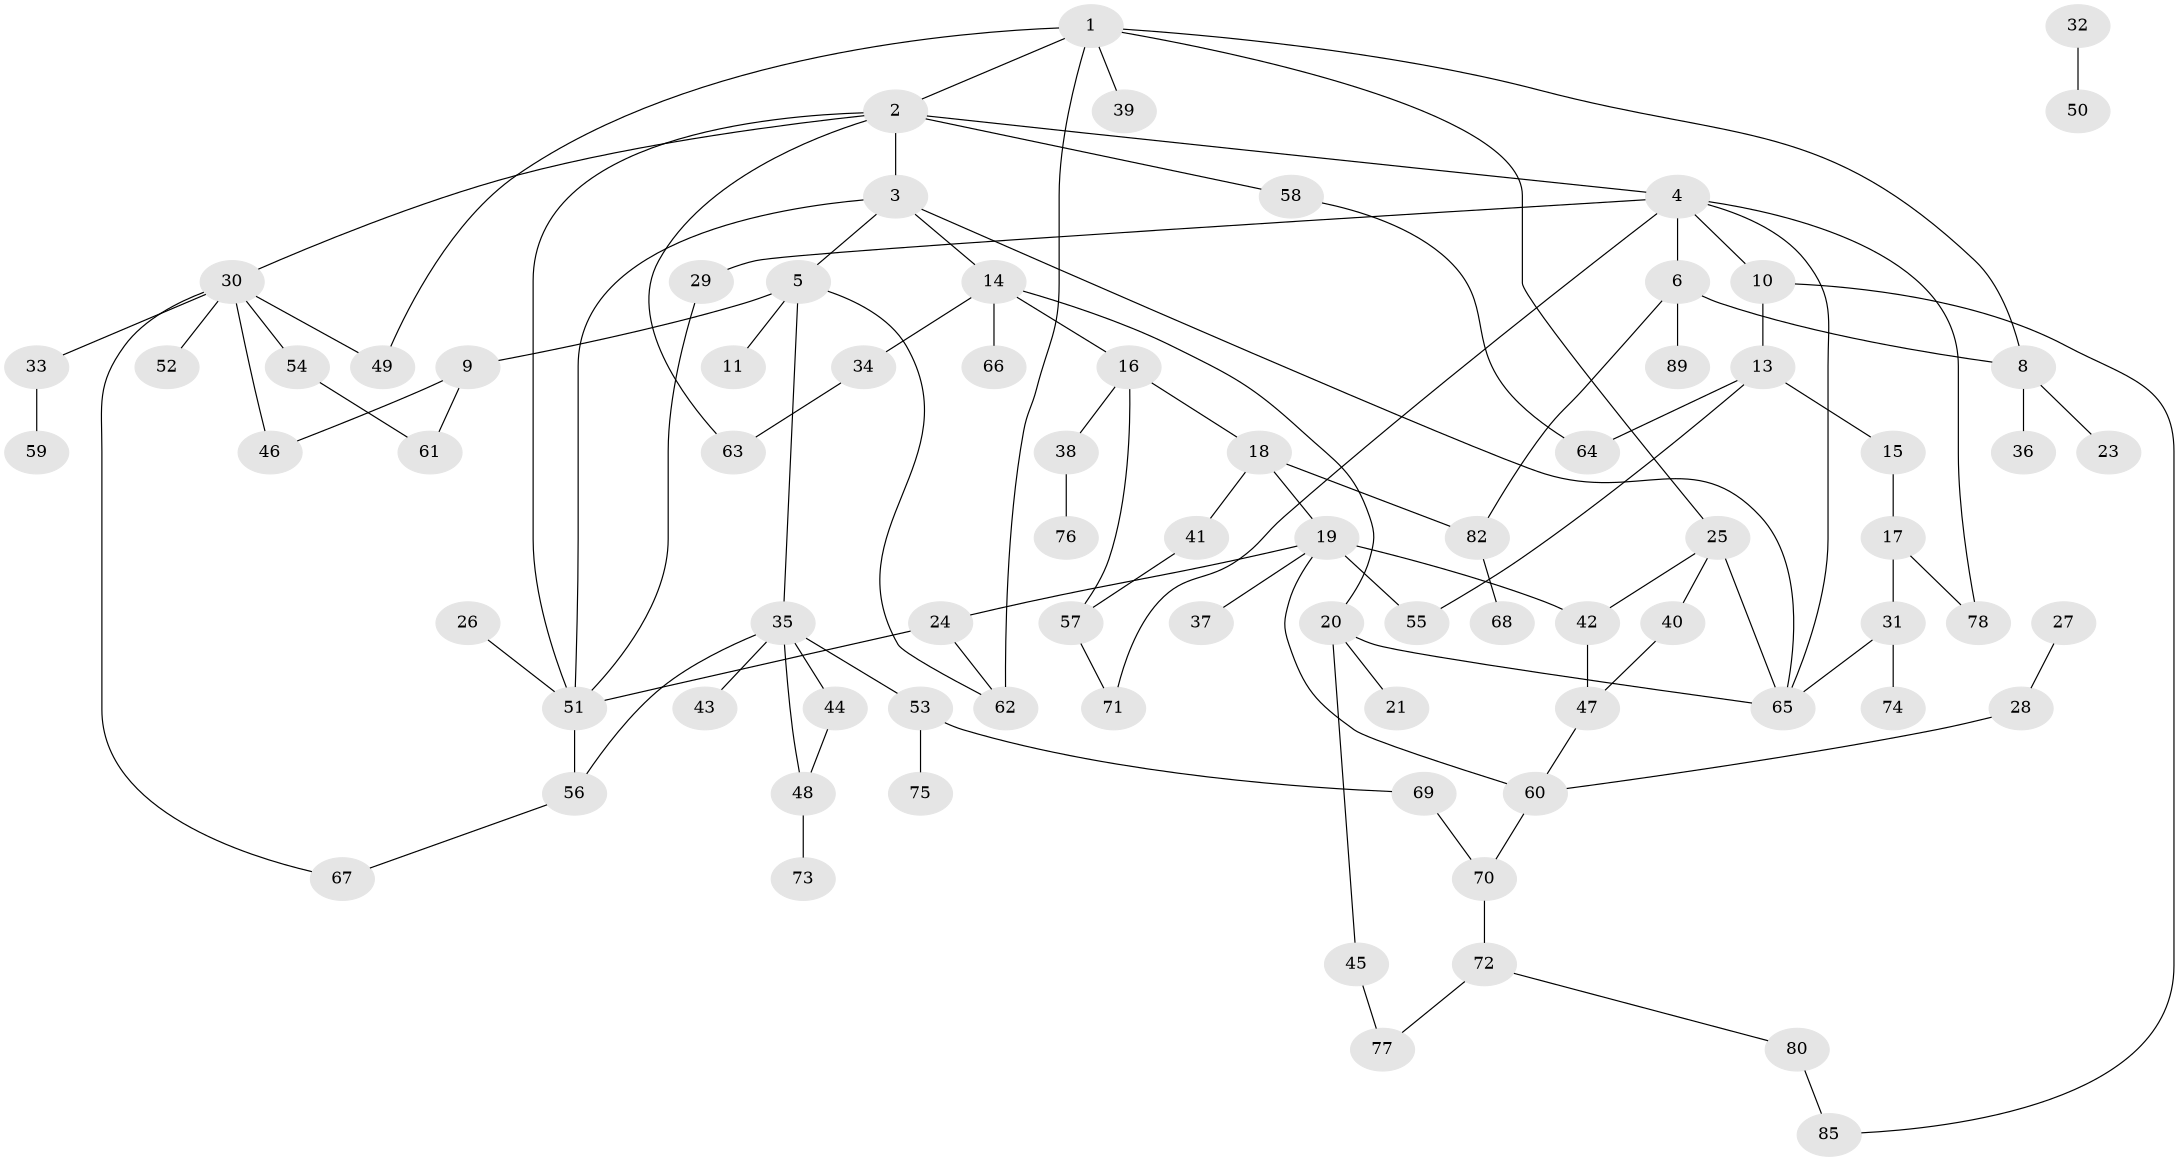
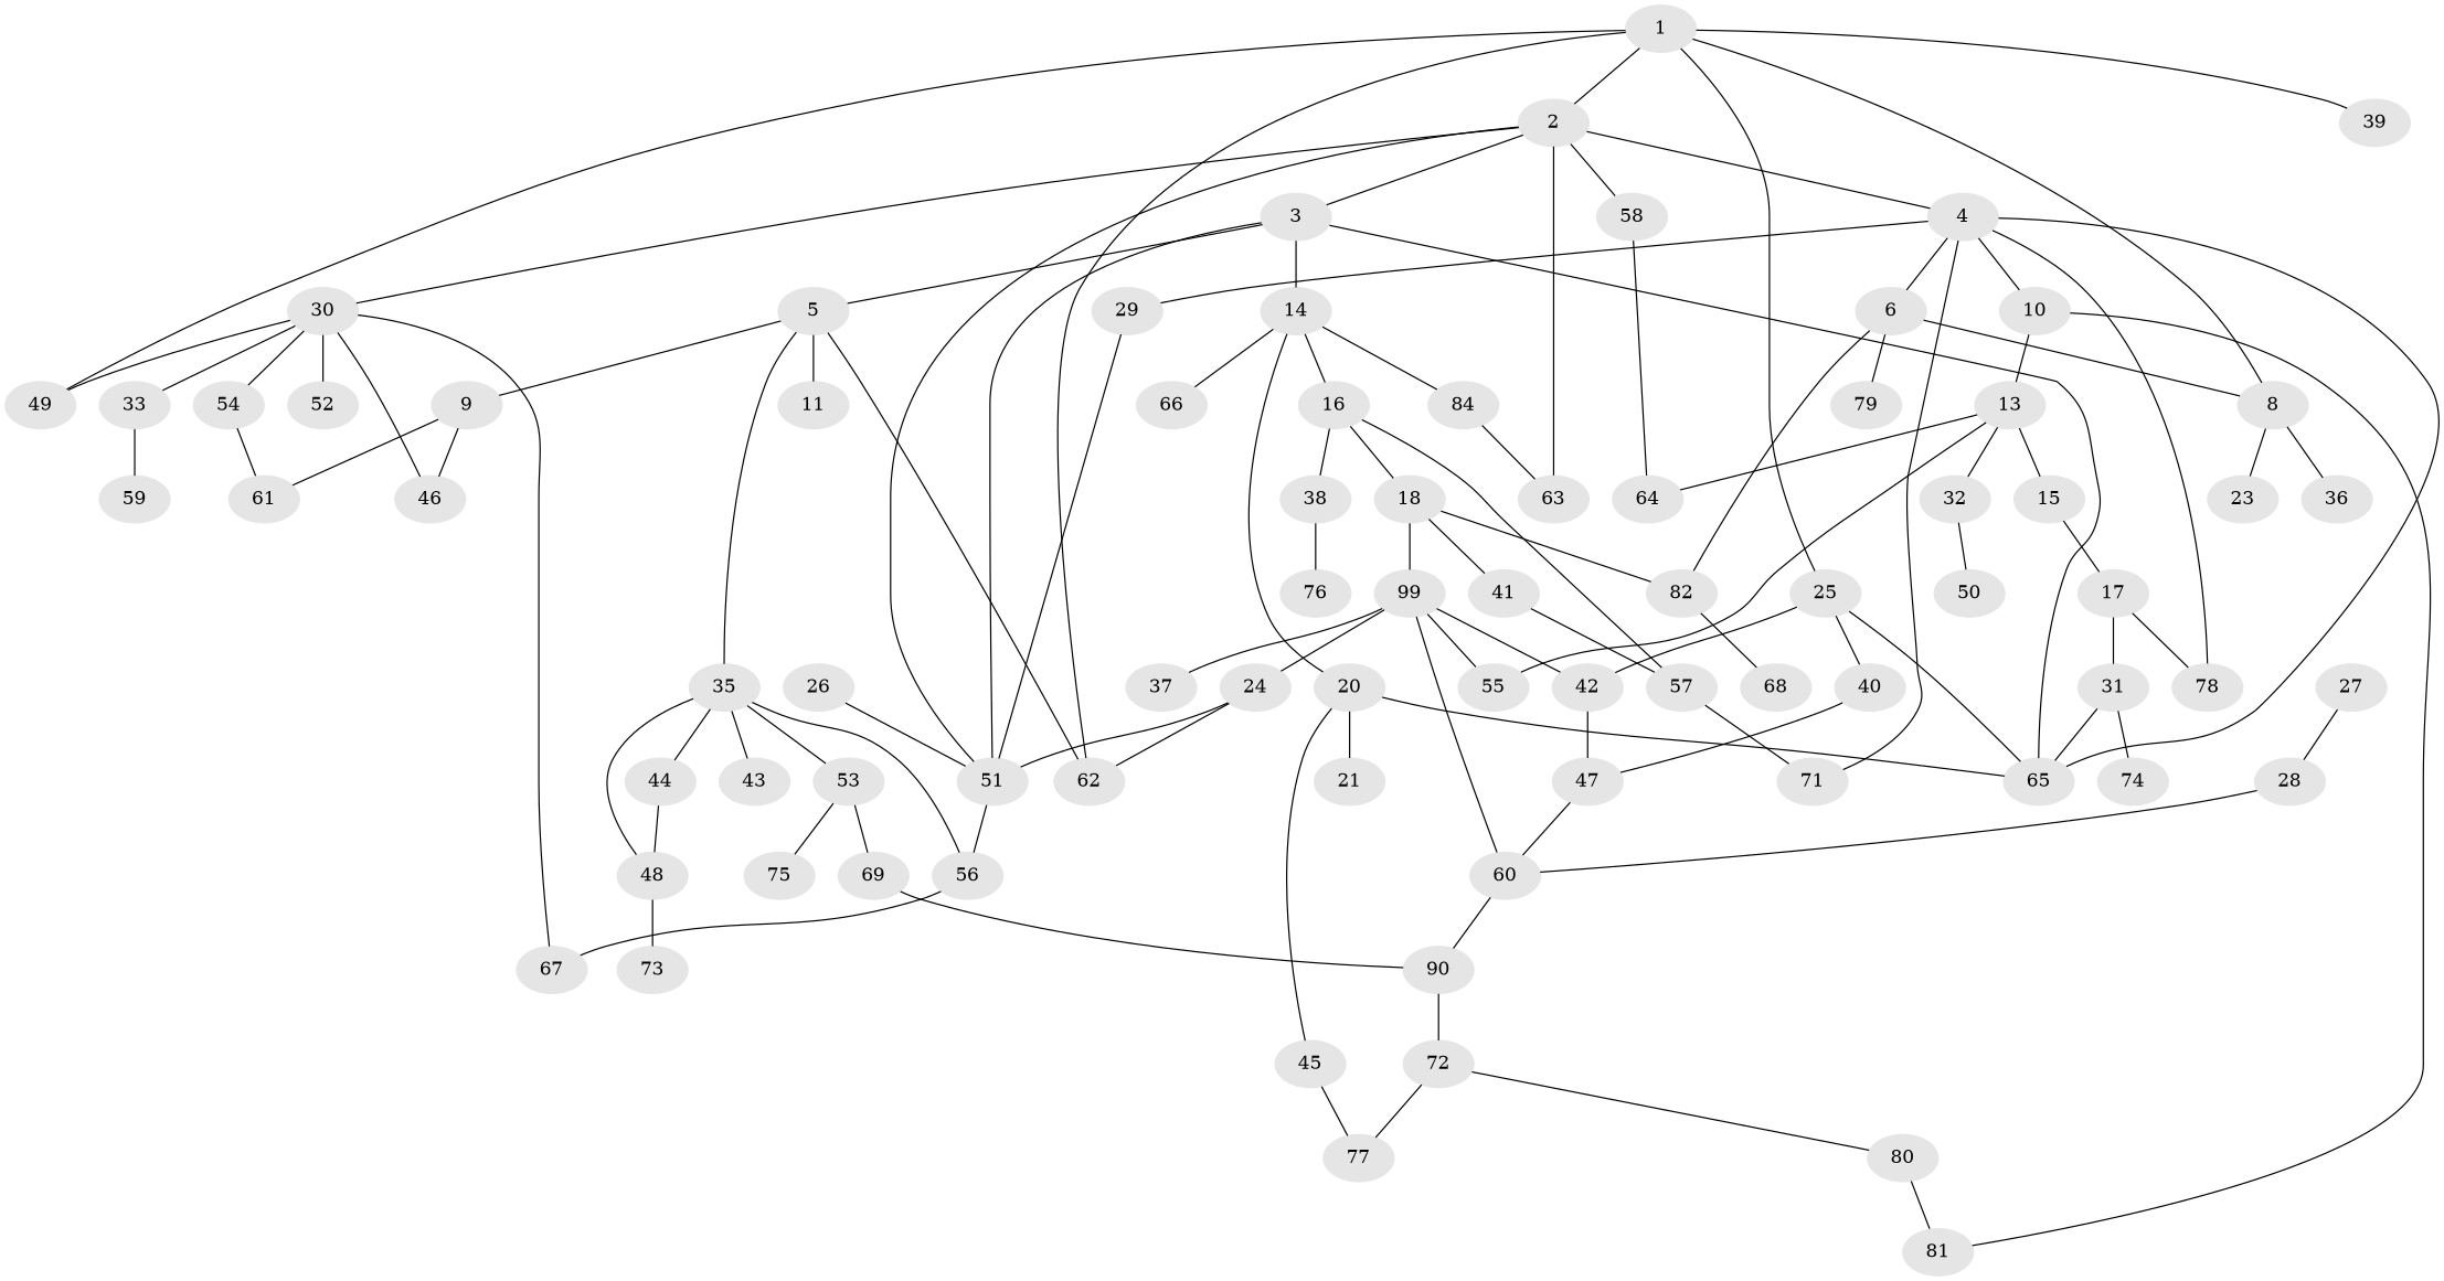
  graph {
    node [color=gray90 style=filled]
    1
    2
    8
    25
    39
    49
    62
    3
    4
    30
    51
    58
    63
    36
    23
    65
    42
    40
    5
    14
    6
    10
    29
    71
    78
    46
    33
    52
    54
    67
    56
    64
    9
    11
    35
    16
    20
-   34
+   34 [label=84]
    66
    n40 [label=82]
-   79 [label=89]
+   79
    13
-   81 [label=85]
+   81
    61
    43
    44
    48
    53
    68
    15
    32
    55
    26
    27
    28
    17
    50
    18
    38
    57
    21
    45
    31
-   19
+   19 [label=99]
    41
    76
    74
    24
    37
    60
    47
-   70
+   70 [label=90]
    77
    59
    73
    69
    75
    72
    80
    1 -- 2
    1 -- 8
    1 -- 25
    1 -- 39
    1 -- 49
    1 -- 62
    2 -- 3
    2 -- 4
    2 -- 30
    2 -- 51
    2 -- 58
    2 -- 63
    8 -- 36
    8 -- 23
    25 -- 65
    25 -- 42
    25 -- 40
    3 -- 51
    3 -- 65
    3 -- 5
    3 -- 14
    4 -- 65
    4 -- 6
    4 -- 10
    4 -- 29
    4 -- 71
    4 -- 78
    30 -- 49
    30 -- 46
    30 -- 33
    30 -- 52
    30 -- 54
    30 -- 67
    51 -- 56
    58 -- 64
    42 -- 47
    40 -- 47
    5 -- 62
    5 -- 9
    5 -- 11
    5 -- 35
    14 -- 16
    14 -- 20
    14 -- 34
    14 -- 66
    6 -- 8
    6 -- n40
    6 -- 79
    10 -- 13
    10 -- 81
    29 -- 51
    33 -- 59
    54 -- 61
    56 -- 67
    9 -- 46
    9 -- 61
    35 -- 56
    35 -- 43
    35 -- 44
    35 -- 48
    35 -- 53
    16 -- 18
    16 -- 38
    16 -- 57
    20 -- 65
    20 -- 21
    20 -- 45
    34 -- 63
    n40 -- 68
    13 -- 64
    13 -- 15
+   13 -- 32
    13 -- 55
    44 -- 48
    48 -- 73
    53 -- 69
    53 -- 75
    15 -- 17
    32 -- 50
    26 -- 51
    27 -- 28
    28 -- 60
    17 -- 78
    17 -- 31
    18 -- n40
    18 -- 19
    18 -- 41
    38 -- 76
    57 -- 71
    45 -- 77
    31 -- 65
    31 -- 74
    19 -- 42
    19 -- 55
    19 -- 24
    19 -- 37
    19 -- 60
    41 -- 57
    24 -- 62
    24 -- 51
    60 -- 70
    47 -- 60
    70 -- 72
    69 -- 70
    72 -- 77
    72 -- 80
    80 -- 81
  }
